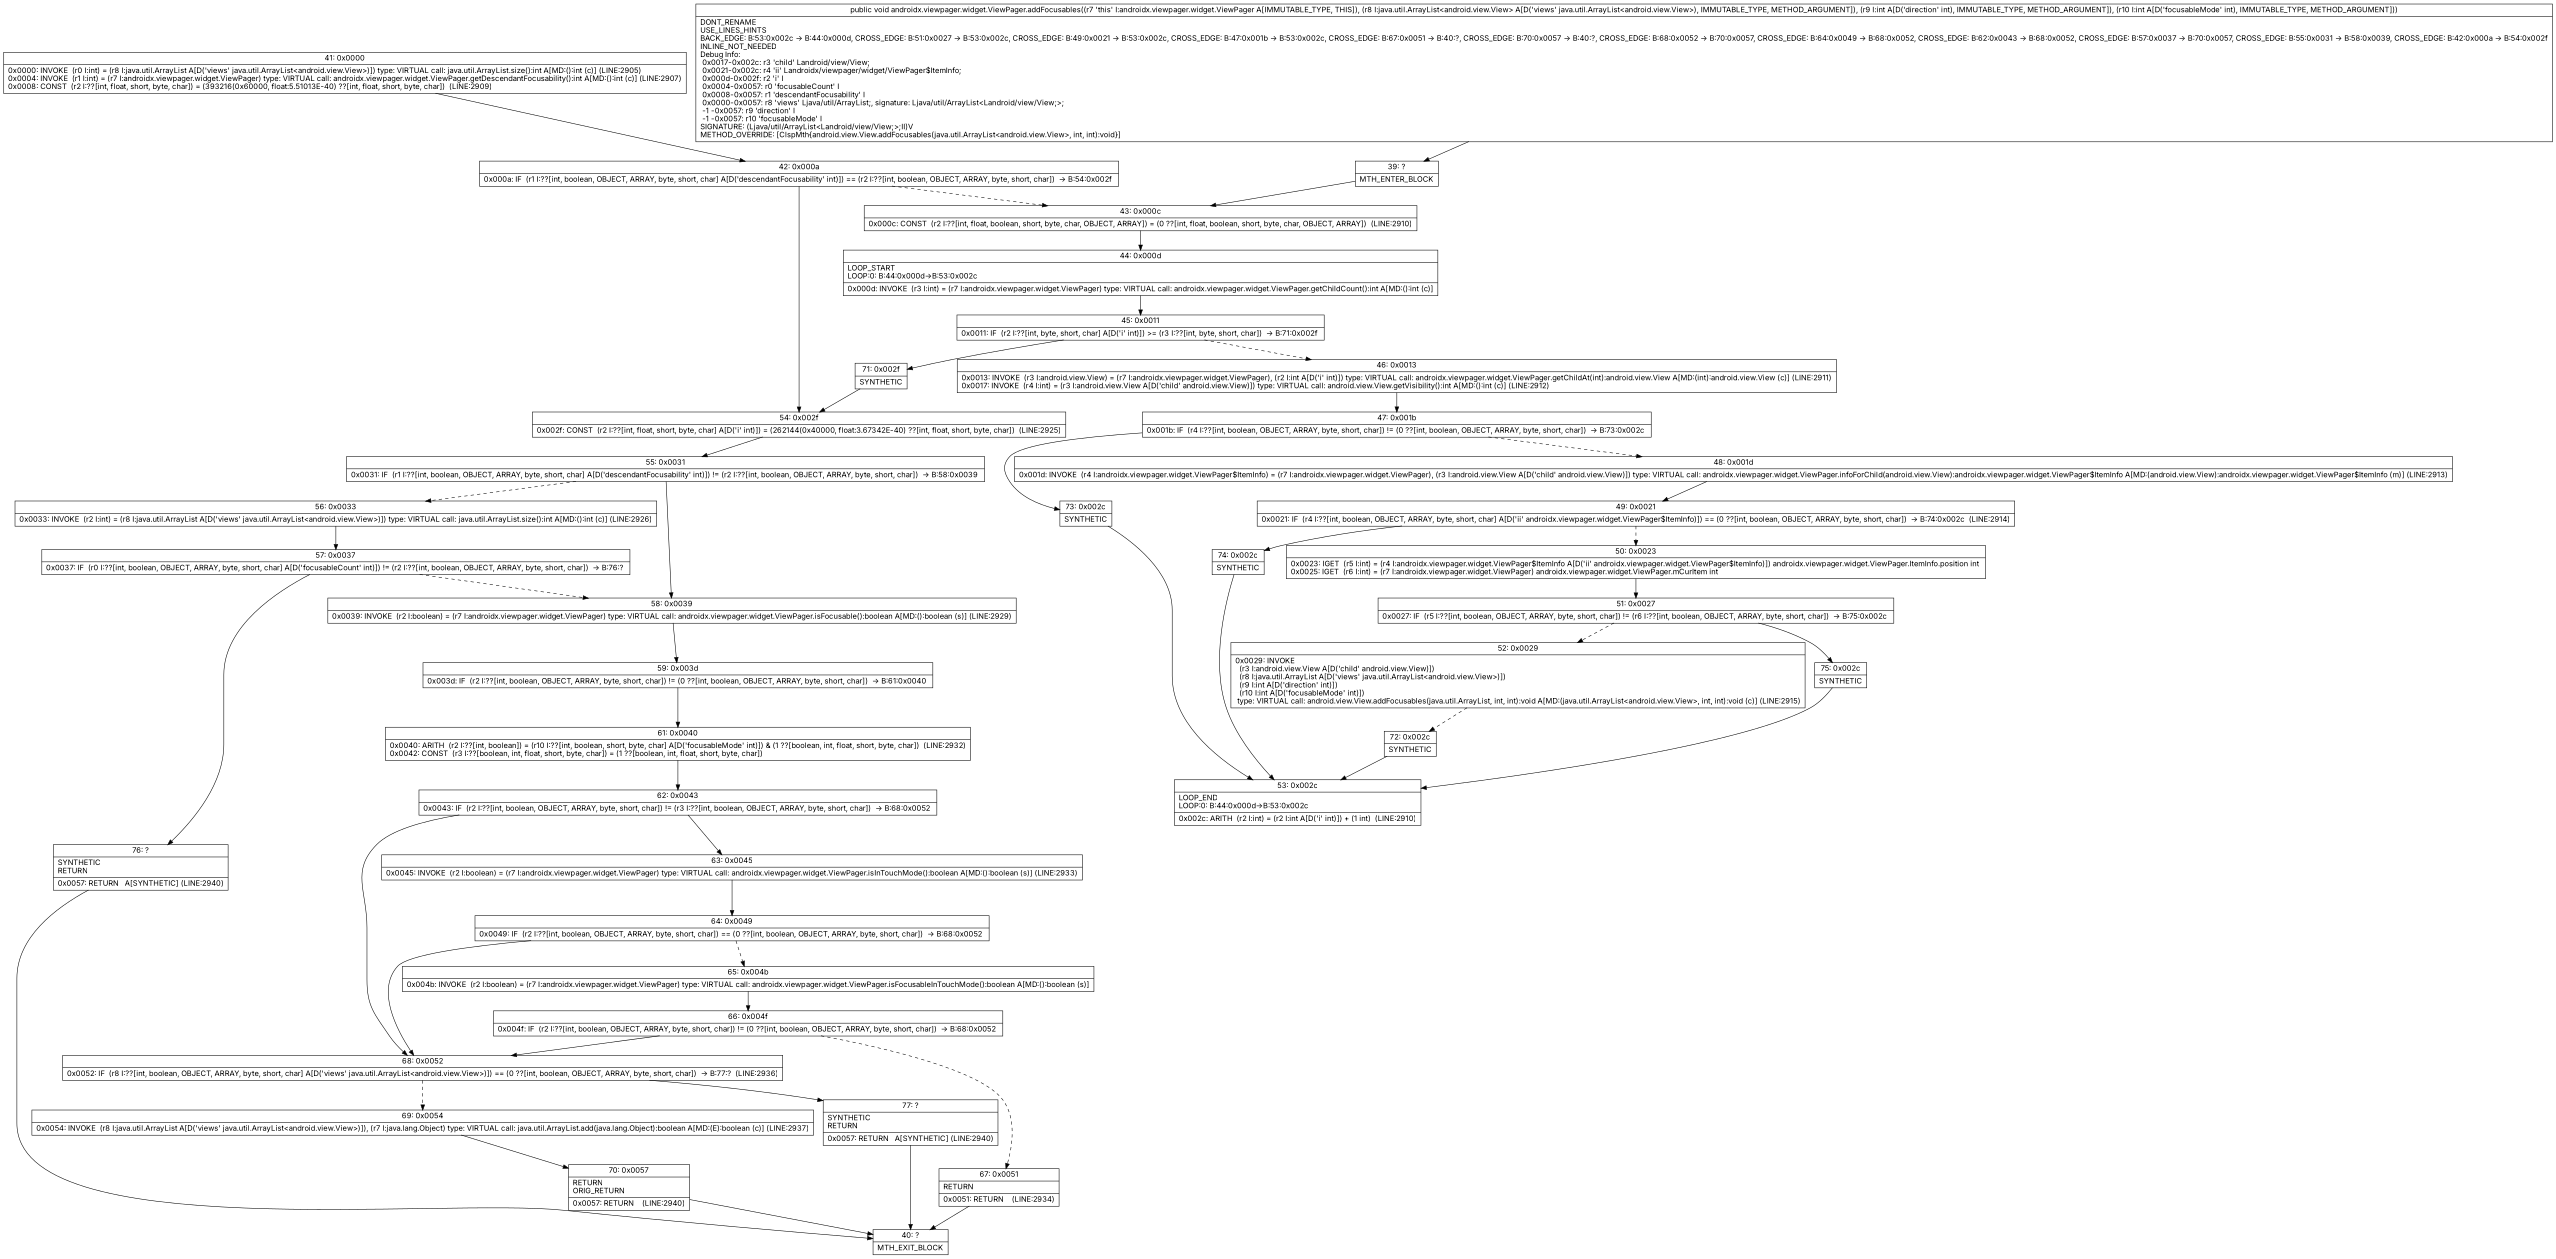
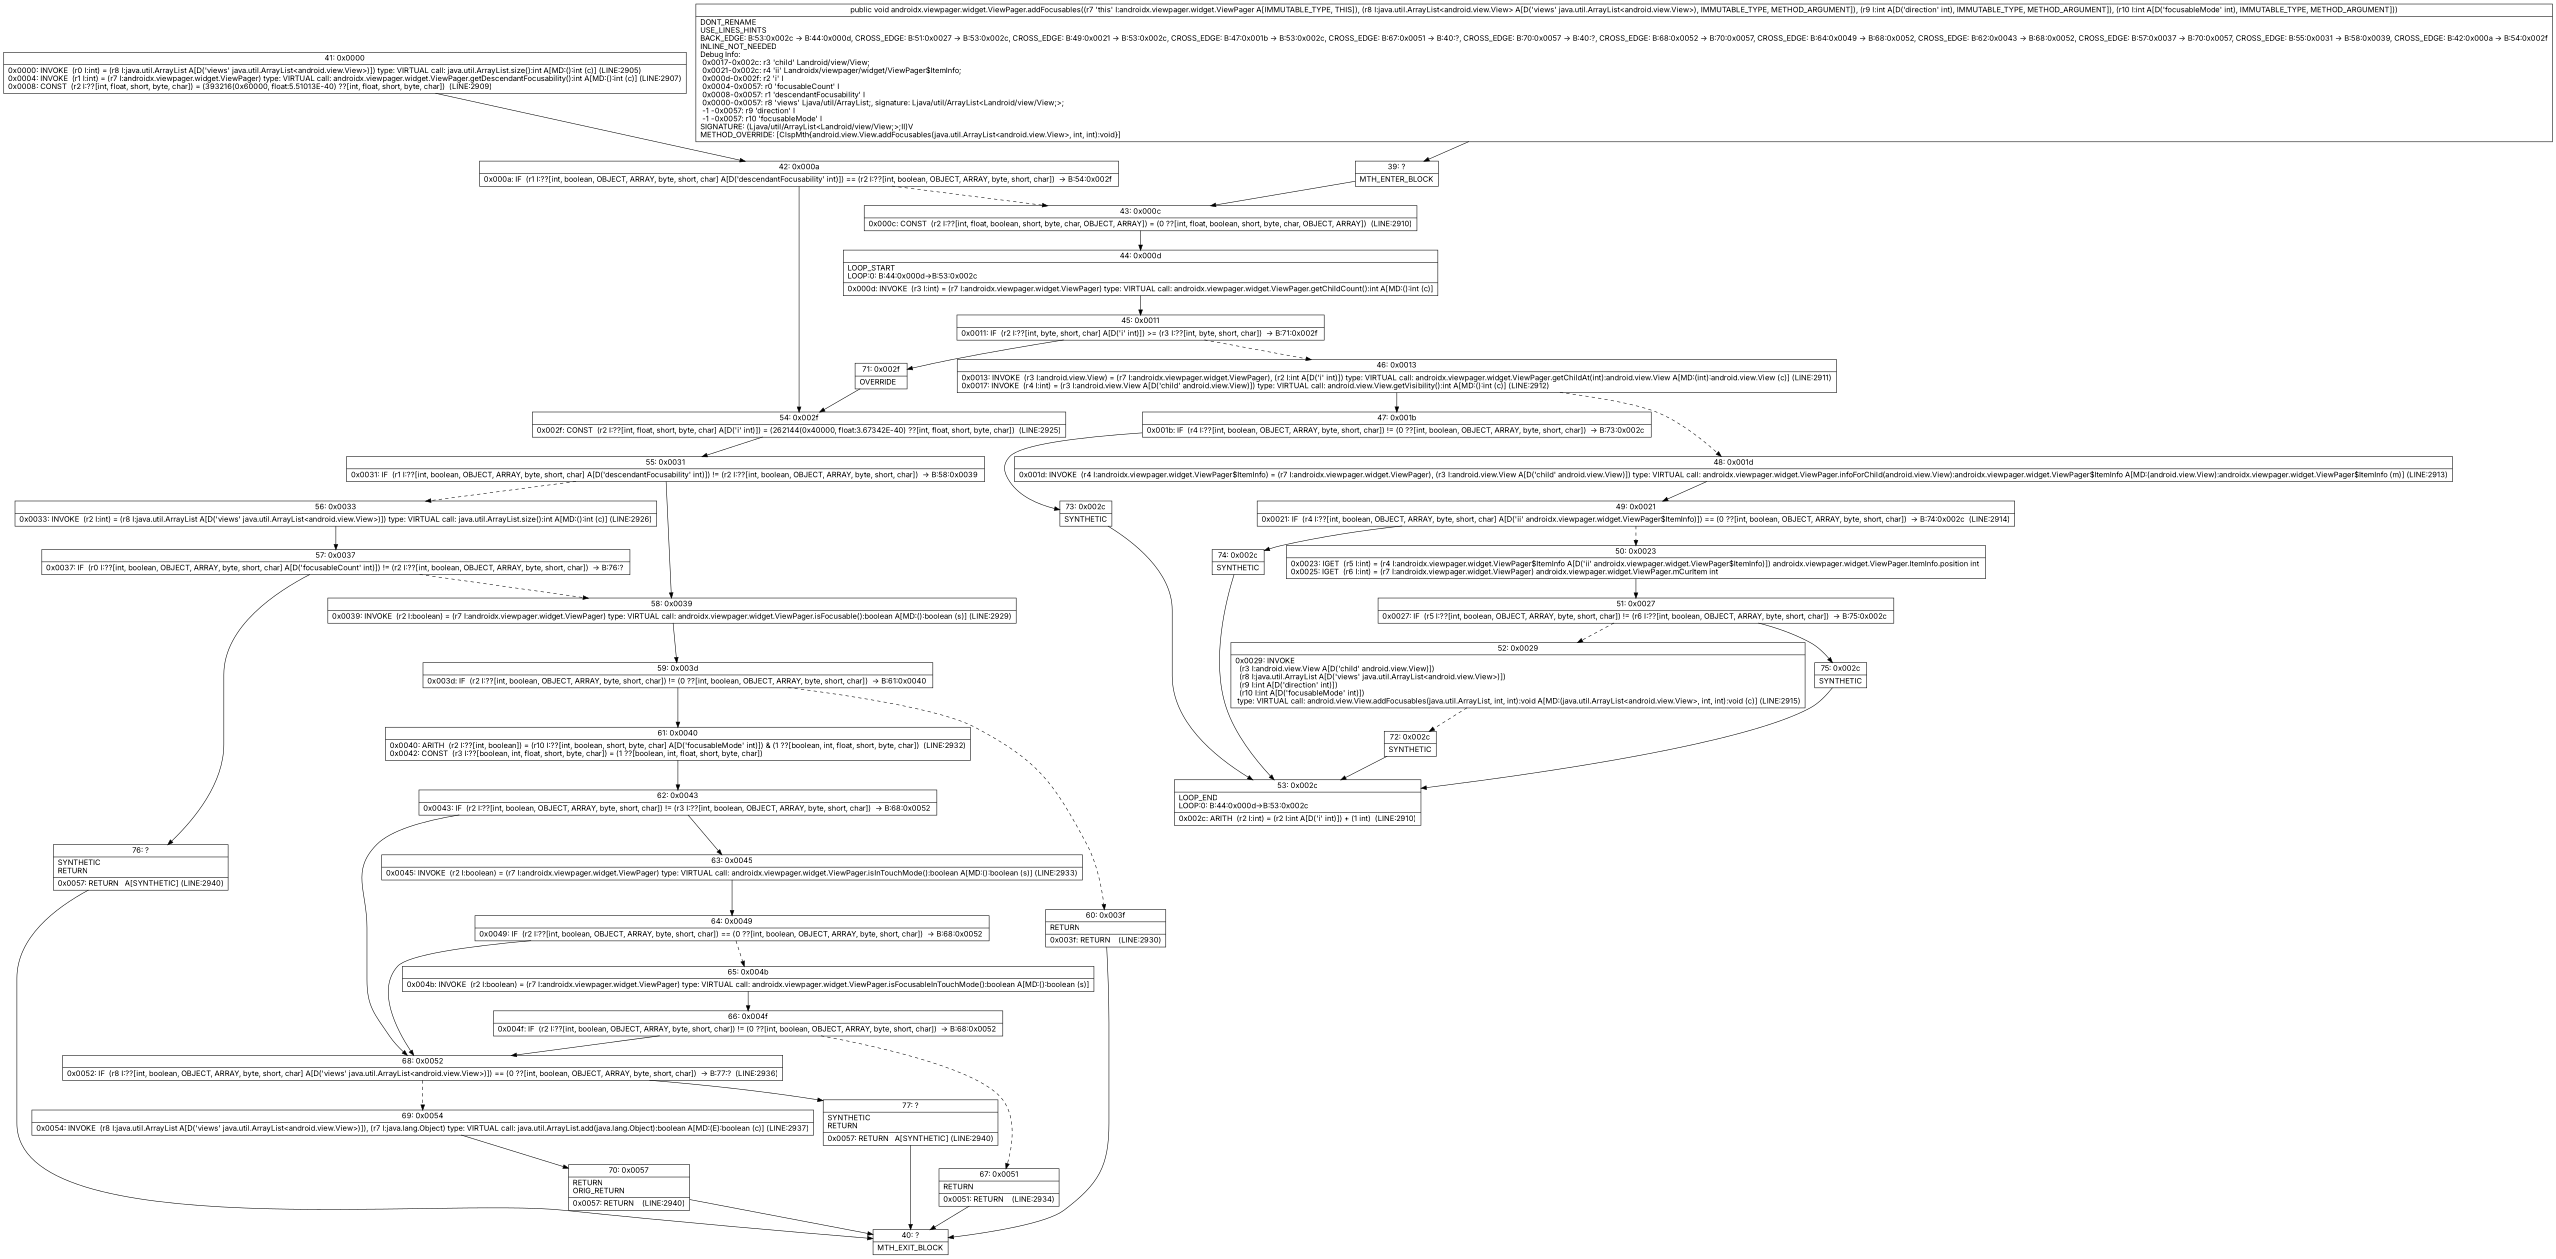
  digraph {
    fontname=Inter
    node [fontname=Inter shape=record]
    edge [fontname=Inter]
    n1 [label="{39\:\ ?|MTH_ENTER_BLOCK\l}"]
    n2 [label="{43\:\ 0x000c|0x000c: CONST  (r2 I:??[int, float, boolean, short, byte, char, OBJECT, ARRAY]) = (0 ??[int, float, boolean, short, byte, char, OBJECT, ARRAY])  (LINE:2910)\l}"]
    n3 [label="{41\:\ 0x0000|0x0000: INVOKE  (r0 I:int) = (r8 I:java.util.ArrayList A[D('views' java.util.ArrayList\<android.view.View\>)]) type: VIRTUAL call: java.util.ArrayList.size():int A[MD:():int (c)] (LINE:2905)\l0x0004: INVOKE  (r1 I:int) = (r7 I:androidx.viewpager.widget.ViewPager) type: VIRTUAL call: androidx.viewpager.widget.ViewPager.getDescendantFocusability():int A[MD:():int (c)] (LINE:2907)\l0x0008: CONST  (r2 I:??[int, float, short, byte, char]) = (393216(0x60000, float:5.51013E\-40) ??[int, float, short, byte, char])  (LINE:2909)\l}"]
    n4 [label="{42\:\ 0x000a|0x000a: IF  (r1 I:??[int, boolean, OBJECT, ARRAY, byte, short, char] A[D('descendantFocusability' int)]) == (r2 I:??[int, boolean, OBJECT, ARRAY, byte, short, char])  \-\> B:54:0x002f \l}"]
    n5 [label="{54\:\ 0x002f|0x002f: CONST  (r2 I:??[int, float, short, byte, char] A[D('i' int)]) = (262144(0x40000, float:3.67342E\-40) ??[int, float, short, byte, char])  (LINE:2925)\l}"]
    n6 [label="{44\:\ 0x000d|LOOP_START\lLOOP:0: B:44:0x000d\-\>B:53:0x002c\l|0x000d: INVOKE  (r3 I:int) = (r7 I:androidx.viewpager.widget.ViewPager) type: VIRTUAL call: androidx.viewpager.widget.ViewPager.getChildCount():int A[MD:():int (c)]\l}"]
    n7 [label="{55\:\ 0x0031|0x0031: IF  (r1 I:??[int, boolean, OBJECT, ARRAY, byte, short, char] A[D('descendantFocusability' int)]) != (r2 I:??[int, boolean, OBJECT, ARRAY, byte, short, char])  \-\> B:58:0x0039 \l}"]
    n8 [label="{45\:\ 0x0011|0x0011: IF  (r2 I:??[int, byte, short, char] A[D('i' int)]) \>= (r3 I:??[int, byte, short, char])  \-\> B:71:0x002f \l}"]
    n9 [label="{46\:\ 0x0013|0x0013: INVOKE  (r3 I:android.view.View) = (r7 I:androidx.viewpager.widget.ViewPager), (r2 I:int A[D('i' int)]) type: VIRTUAL call: androidx.viewpager.widget.ViewPager.getChildAt(int):android.view.View A[MD:(int):android.view.View (c)] (LINE:2911)\l0x0017: INVOKE  (r4 I:int) = (r3 I:android.view.View A[D('child' android.view.View)]) type: VIRTUAL call: android.view.View.getVisibility():int A[MD:():int (c)] (LINE:2912)\l}"]
-   n10 [label="{71\:\ 0x002f|SYNTHETIC\l}"]
+   n10 [label="{71\:\ 0x002f|OVERRIDE\l}"]
    n11 [label="{47\:\ 0x001b|0x001b: IF  (r4 I:??[int, boolean, OBJECT, ARRAY, byte, short, char]) != (0 ??[int, boolean, OBJECT, ARRAY, byte, short, char])  \-\> B:73:0x002c \l}"]
    n12 [label="{48\:\ 0x001d|0x001d: INVOKE  (r4 I:androidx.viewpager.widget.ViewPager$ItemInfo) = (r7 I:androidx.viewpager.widget.ViewPager), (r3 I:android.view.View A[D('child' android.view.View)]) type: VIRTUAL call: androidx.viewpager.widget.ViewPager.infoForChild(android.view.View):androidx.viewpager.widget.ViewPager$ItemInfo A[MD:(android.view.View):androidx.viewpager.widget.ViewPager$ItemInfo (m)] (LINE:2913)\l}"]
    n13 [label="{73\:\ 0x002c|SYNTHETIC\l}"]
    n14 [label="{49\:\ 0x0021|0x0021: IF  (r4 I:??[int, boolean, OBJECT, ARRAY, byte, short, char] A[D('ii' androidx.viewpager.widget.ViewPager$ItemInfo)]) == (0 ??[int, boolean, OBJECT, ARRAY, byte, short, char])  \-\> B:74:0x002c  (LINE:2914)\l}"]
    n15 [label="{53\:\ 0x002c|LOOP_END\lLOOP:0: B:44:0x000d\-\>B:53:0x002c\l|0x002c: ARITH  (r2 I:int) = (r2 I:int A[D('i' int)]) + (1 int)  (LINE:2910)\l}"]
    n16 [label="{50\:\ 0x0023|0x0023: IGET  (r5 I:int) = (r4 I:androidx.viewpager.widget.ViewPager$ItemInfo A[D('ii' androidx.viewpager.widget.ViewPager$ItemInfo)]) androidx.viewpager.widget.ViewPager.ItemInfo.position int \l0x0025: IGET  (r6 I:int) = (r7 I:androidx.viewpager.widget.ViewPager) androidx.viewpager.widget.ViewPager.mCurItem int \l}"]
    n17 [label="{74\:\ 0x002c|SYNTHETIC\l}"]
    n18 [label="{51\:\ 0x0027|0x0027: IF  (r5 I:??[int, boolean, OBJECT, ARRAY, byte, short, char]) != (r6 I:??[int, boolean, OBJECT, ARRAY, byte, short, char])  \-\> B:75:0x002c \l}"]
    n19 [label="{52\:\ 0x0029|0x0029: INVOKE  \l  (r3 I:android.view.View A[D('child' android.view.View)])\l  (r8 I:java.util.ArrayList A[D('views' java.util.ArrayList\<android.view.View\>)])\l  (r9 I:int A[D('direction' int)])\l  (r10 I:int A[D('focusableMode' int)])\l type: VIRTUAL call: android.view.View.addFocusables(java.util.ArrayList, int, int):void A[MD:(java.util.ArrayList\<android.view.View\>, int, int):void (c)] (LINE:2915)\l}"]
    n20 [label="{75\:\ 0x002c|SYNTHETIC\l}"]
    n21 [label="{72\:\ 0x002c|SYNTHETIC\l}"]
    n22 [label="{56\:\ 0x0033|0x0033: INVOKE  (r2 I:int) = (r8 I:java.util.ArrayList A[D('views' java.util.ArrayList\<android.view.View\>)]) type: VIRTUAL call: java.util.ArrayList.size():int A[MD:():int (c)] (LINE:2926)\l}"]
    n23 [label="{58\:\ 0x0039|0x0039: INVOKE  (r2 I:boolean) = (r7 I:androidx.viewpager.widget.ViewPager) type: VIRTUAL call: androidx.viewpager.widget.ViewPager.isFocusable():boolean A[MD:():boolean (s)] (LINE:2929)\l}"]
    n24 [label="{57\:\ 0x0037|0x0037: IF  (r0 I:??[int, boolean, OBJECT, ARRAY, byte, short, char] A[D('focusableCount' int)]) != (r2 I:??[int, boolean, OBJECT, ARRAY, byte, short, char])  \-\> B:76:? \l}"]
    n25 [label="{59\:\ 0x003d|0x003d: IF  (r2 I:??[int, boolean, OBJECT, ARRAY, byte, short, char]) != (0 ??[int, boolean, OBJECT, ARRAY, byte, short, char])  \-\> B:61:0x0040 \l}"]
    n26 [label="{76\:\ ?|SYNTHETIC\lRETURN\l|0x0057: RETURN   A[SYNTHETIC] (LINE:2940)\l}"]
    n27 [label="{40\:\ ?|MTH_EXIT_BLOCK\l}"]
+   n28 [label="{60\:\ 0x003f|RETURN\l|0x003f: RETURN    (LINE:2930)\l}"]
    n29 [label="{61\:\ 0x0040|0x0040: ARITH  (r2 I:??[int, boolean]) = (r10 I:??[int, boolean, short, byte, char] A[D('focusableMode' int)]) & (1 ??[boolean, int, float, short, byte, char])  (LINE:2932)\l0x0042: CONST  (r3 I:??[boolean, int, float, short, byte, char]) = (1 ??[boolean, int, float, short, byte, char]) \l}"]
    n30 [label="{62\:\ 0x0043|0x0043: IF  (r2 I:??[int, boolean, OBJECT, ARRAY, byte, short, char]) != (r3 I:??[int, boolean, OBJECT, ARRAY, byte, short, char])  \-\> B:68:0x0052 \l}"]
    n31 [label="{63\:\ 0x0045|0x0045: INVOKE  (r2 I:boolean) = (r7 I:androidx.viewpager.widget.ViewPager) type: VIRTUAL call: androidx.viewpager.widget.ViewPager.isInTouchMode():boolean A[MD:():boolean (s)] (LINE:2933)\l}"]
    n32 [label="{68\:\ 0x0052|0x0052: IF  (r8 I:??[int, boolean, OBJECT, ARRAY, byte, short, char] A[D('views' java.util.ArrayList\<android.view.View\>)]) == (0 ??[int, boolean, OBJECT, ARRAY, byte, short, char])  \-\> B:77:?  (LINE:2936)\l}"]
    n33 [label="{64\:\ 0x0049|0x0049: IF  (r2 I:??[int, boolean, OBJECT, ARRAY, byte, short, char]) == (0 ??[int, boolean, OBJECT, ARRAY, byte, short, char])  \-\> B:68:0x0052 \l}"]
    n34 [label="{69\:\ 0x0054|0x0054: INVOKE  (r8 I:java.util.ArrayList A[D('views' java.util.ArrayList\<android.view.View\>)]), (r7 I:java.lang.Object) type: VIRTUAL call: java.util.ArrayList.add(java.lang.Object):boolean A[MD:(E):boolean (c)] (LINE:2937)\l}"]
    n35 [label="{77\:\ ?|SYNTHETIC\lRETURN\l|0x0057: RETURN   A[SYNTHETIC] (LINE:2940)\l}"]
    n36 [label="{65\:\ 0x004b|0x004b: INVOKE  (r2 I:boolean) = (r7 I:androidx.viewpager.widget.ViewPager) type: VIRTUAL call: androidx.viewpager.widget.ViewPager.isFocusableInTouchMode():boolean A[MD:():boolean (s)]\l}"]
    n37 [label="{66\:\ 0x004f|0x004f: IF  (r2 I:??[int, boolean, OBJECT, ARRAY, byte, short, char]) != (0 ??[int, boolean, OBJECT, ARRAY, byte, short, char])  \-\> B:68:0x0052 \l}"]
    n38 [label="{67\:\ 0x0051|RETURN\l|0x0051: RETURN    (LINE:2934)\l}"]
    n39 [label="{70\:\ 0x0057|RETURN\lORIG_RETURN\l|0x0057: RETURN    (LINE:2940)\l}"]
    n40 [label="{public void androidx.viewpager.widget.ViewPager.addFocusables((r7 'this' I:androidx.viewpager.widget.ViewPager A[IMMUTABLE_TYPE, THIS]), (r8 I:java.util.ArrayList\<android.view.View\> A[D('views' java.util.ArrayList\<android.view.View\>), IMMUTABLE_TYPE, METHOD_ARGUMENT]), (r9 I:int A[D('direction' int), IMMUTABLE_TYPE, METHOD_ARGUMENT]), (r10 I:int A[D('focusableMode' int), IMMUTABLE_TYPE, METHOD_ARGUMENT]))  | DONT_RENAME\lUSE_LINES_HINTS\lBACK_EDGE: B:53:0x002c \-\> B:44:0x000d, CROSS_EDGE: B:51:0x0027 \-\> B:53:0x002c, CROSS_EDGE: B:49:0x0021 \-\> B:53:0x002c, CROSS_EDGE: B:47:0x001b \-\> B:53:0x002c, CROSS_EDGE: B:67:0x0051 \-\> B:40:?, CROSS_EDGE: B:70:0x0057 \-\> B:40:?, CROSS_EDGE: B:68:0x0052 \-\> B:70:0x0057, CROSS_EDGE: B:64:0x0049 \-\> B:68:0x0052, CROSS_EDGE: B:62:0x0043 \-\> B:68:0x0052, CROSS_EDGE: B:57:0x0037 \-\> B:70:0x0057, CROSS_EDGE: B:55:0x0031 \-\> B:58:0x0039, CROSS_EDGE: B:42:0x000a \-\> B:54:0x002f\lINLINE_NOT_NEEDED\lDebug Info:\l  0x0017\-0x002c: r3 'child' Landroid\/view\/View;\l  0x0021\-0x002c: r4 'ii' Landroidx\/viewpager\/widget\/ViewPager$ItemInfo;\l  0x000d\-0x002f: r2 'i' I\l  0x0004\-0x0057: r0 'focusableCount' I\l  0x0008\-0x0057: r1 'descendantFocusability' I\l  0x0000\-0x0057: r8 'views' Ljava\/util\/ArrayList;, signature: Ljava\/util\/ArrayList\<Landroid\/view\/View;\>;\l  \-1 \-0x0057: r9 'direction' I\l  \-1 \-0x0057: r10 'focusableMode' I\lSIGNATURE: (Ljava\/util\/ArrayList\<Landroid\/view\/View;\>;II)V\lMETHOD_OVERRIDE: [ClspMth\{android.view.View.addFocusables(java.util.ArrayList\<android.view.View\>, int, int):void\}]\l}"]
    n1 -> n2
    n2 -> n6
    n3 -> n4
    n4 -> n2 [style=dashed]
    n4 -> n5
    n5 -> n7
    n6 -> n8
    n7 -> n22 [style=dashed]
    n7 -> n23
    n8 -> n9 [style=dashed]
    n8 -> n10
    n9 -> n11
    n10 -> n5
-   n11 -> n12 [style=dashed]
+   n9 -> n12 [style=dashed]
    n11 -> n13
    n12 -> n14
    n13 -> n15
    n14 -> n16 [style=dashed]
    n14 -> n17
    n16 -> n18
    n17 -> n15
    n18 -> n19 [style=dashed]
    n18 -> n20
    n19 -> n21 [style=dashed]
    n20 -> n15
    n21 -> n15
    n22 -> n24
    n23 -> n25
    n24 -> n23 [style=dashed]
    n24 -> n26
+   n25 -> n28 [style=dashed]
    n25 -> n29
    n26 -> n27
+   n28 -> n27
    n29 -> n30
    n30 -> n31 [style=solid]
    n30 -> n32
    n31 -> n33
    n32 -> n34 [style=dashed]
    n32 -> n35
    n33 -> n32
    n33 -> n36 [style=dashed]
    n34 -> n39
    n35 -> n27
    n36 -> n37
    n37 -> n32
    n37 -> n38 [style=dashed]
    n38 -> n27
    n39 -> n27
    n40 -> n1
  }
